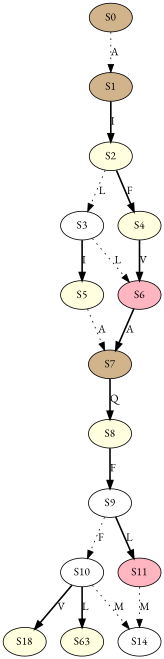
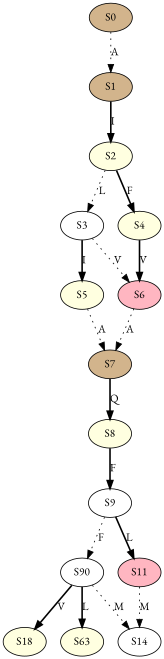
  strict digraph {
    fontname="EB Garamond"
    node [fillcolor=lightyellow fontname="EB Garamond" style=filled]
    edge [fontname="EB Garamond" style=bold]
    S0 [fillcolor=tan]
    S1 [fillcolor=tan]
    S2
    S3 [fillcolor=white]
    S4
    S5
    S6 [fillcolor=lightpink]
    S7 [fillcolor=tan]
    S8
    S9 [fillcolor=white]
-   S10 [fillcolor=white]
+   S10 [fillcolor=white label=S90]
    S11 [fillcolor=lightpink]
    n13 [label=S18]
    n14 [label=S63]
    S14 [fillcolor=white]
    S0 -> S1 [label=A style=dotted]
    S1 -> S2 [label=I]
    S2 -> S3 [label=L style=dotted]
    S2 -> S4 [label=F]
    S3 -> S5 [label=I]
-   S3 -> S6 [label=L style=dotted]
+   S3 -> S6 [label=V style=dotted]
    S4 -> S6 [label=V]
    S5 -> S7 [label=A style=dotted]
-   S6 -> S7 [label=A]
+   S6 -> S7 [label=A style=dotted]
    S7 -> S8 [label=Q]
    S8 -> S9 [label=F]
    S9 -> S10 [label=F style=dotted]
    S9 -> S11 [label=L]
    S10 -> n13 [label=V]
    S10 -> n14 [label=L]
    S10 -> S14 [label=M style=dotted]
    S11 -> S14 [label=M style=dotted]
  }
